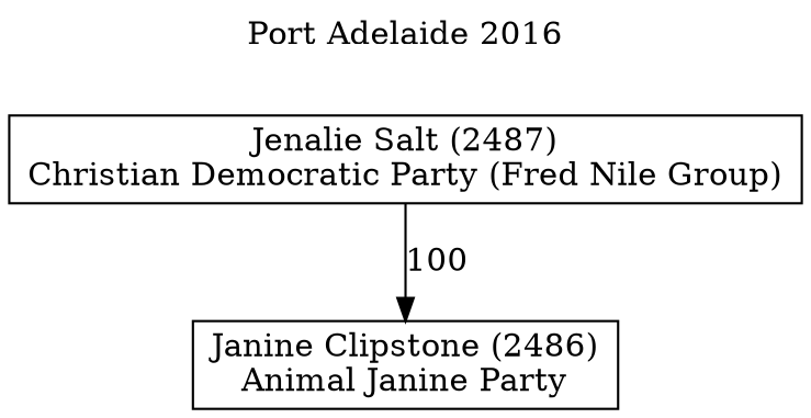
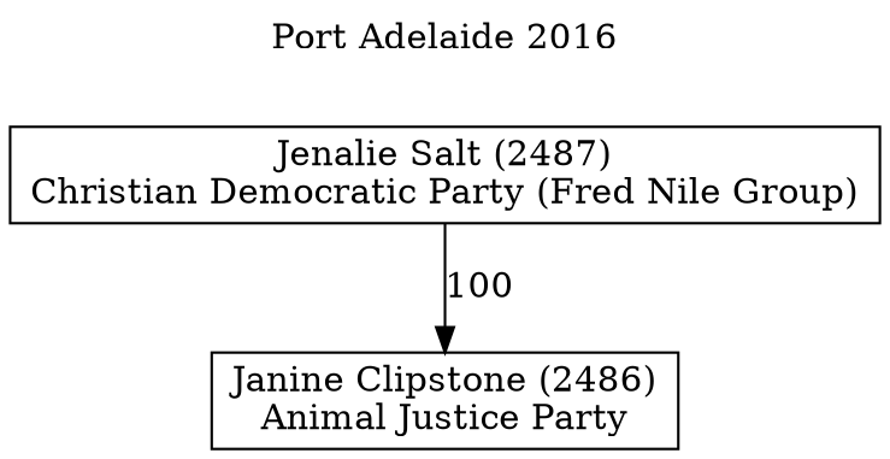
  digraph {
    label="Port Adelaide 2016"
    labelloc=t
    mclimit=10
    node [shape=box]
-   n1 [label="Janine Clipstone (2486)\nAnimal Janine Party"]
+   n1 [label="Janine Clipstone (2486)\nAnimal Justice Party"]
    n2 [label="Jenalie Salt (2487)\nChristian Democratic Party (Fred Nile Group)"]
    n2 -> n1 [label=100]
  }
